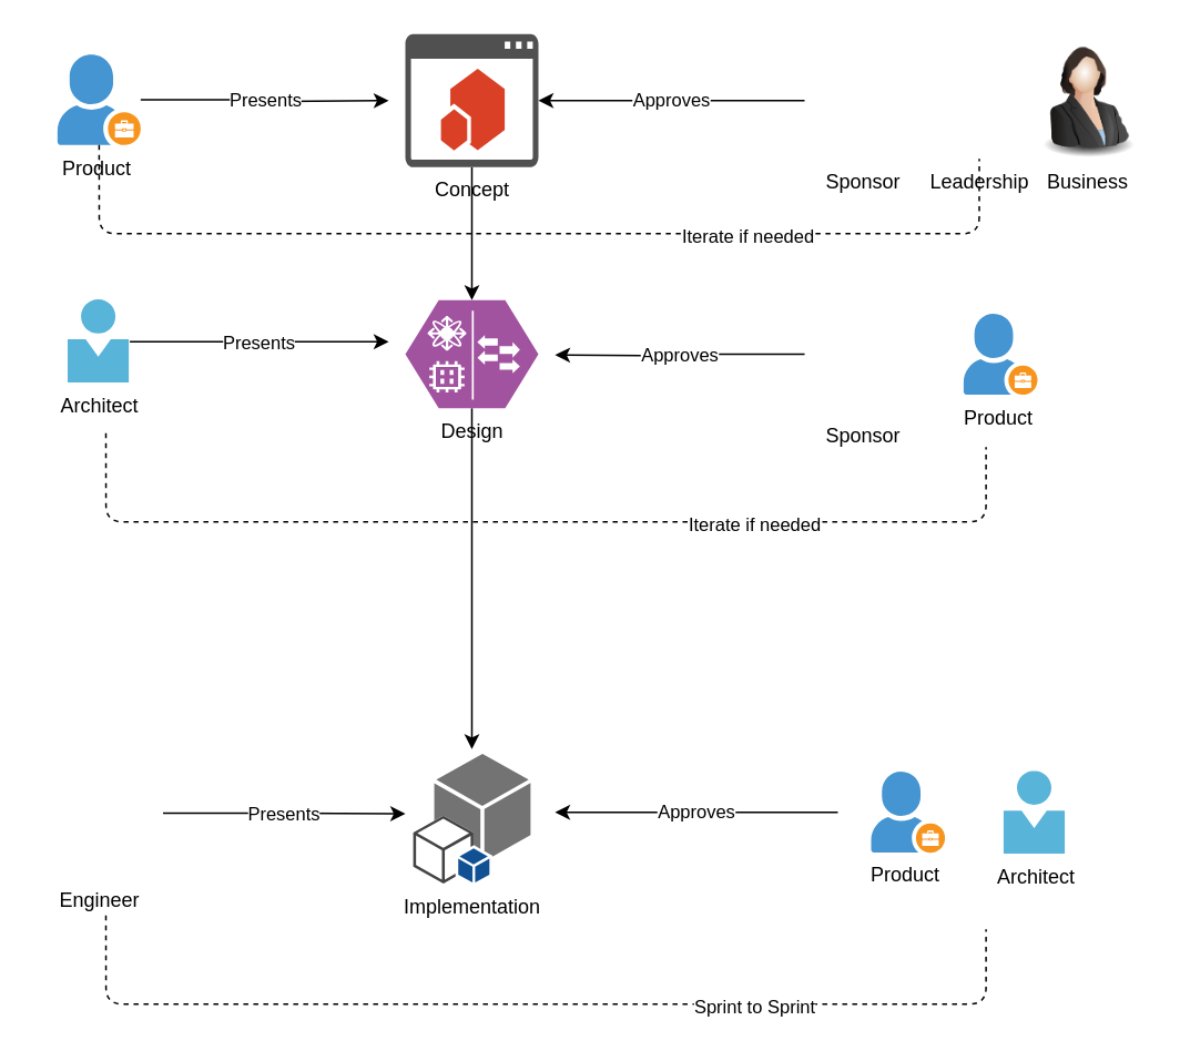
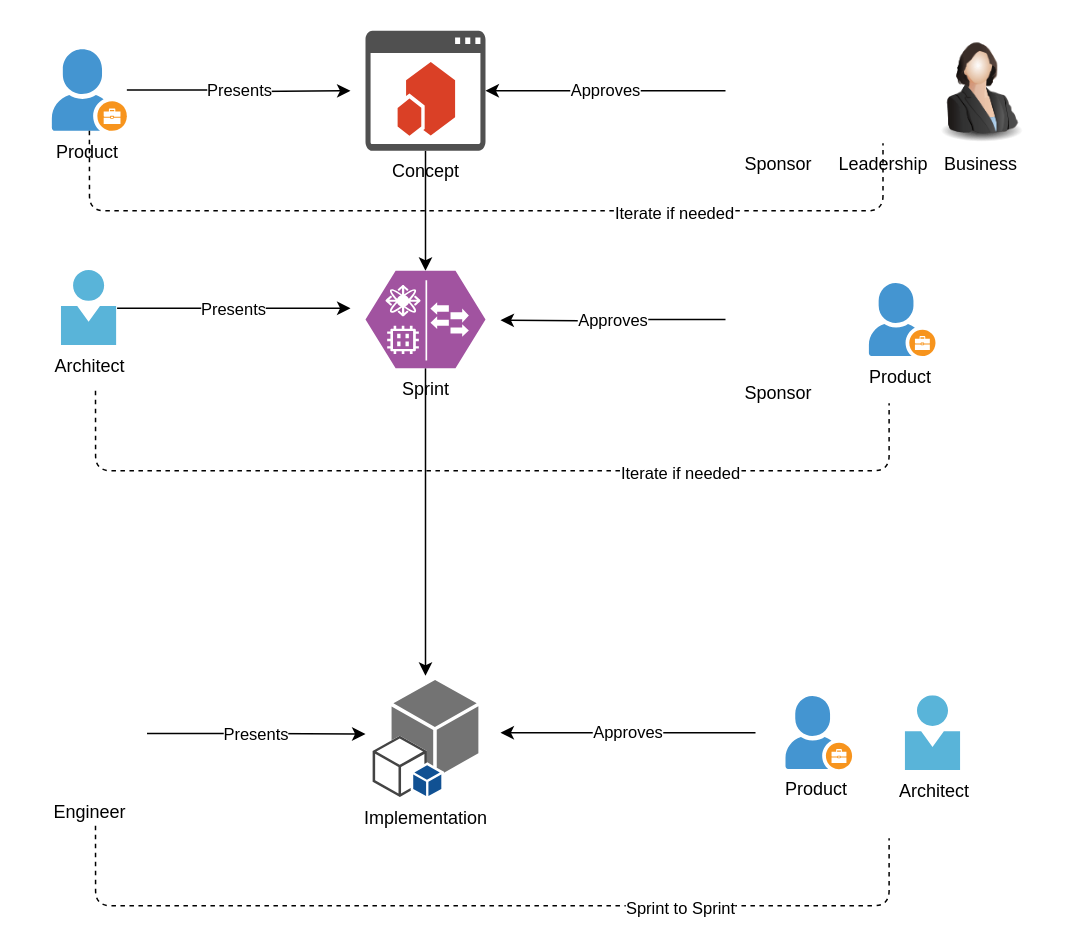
  <mxCell id="0" />
  <mxCell id="1" parent="0" />
  <mxCell id="2" value="" style="edgeStyle=orthogonalEdgeStyle;rounded=0;orthogonalLoop=1;jettySize=auto;html=1;" edge="1" parent="1" source="3" target="9"><mxGeometry relative="1" as="geometry" /></mxCell>
  <mxCell id="3" value="Concept" style="pointerEvents=1;shadow=0;dashed=0;html=1;strokeColor=none;fillColor=#505050;labelPosition=center;verticalLabelPosition=bottom;verticalAlign=top;outlineConnect=0;align=center;shape=mxgraph.office.concepts.app_for_office;" vertex="1" parent="1"><mxGeometry x="243" y="20" width="80" height="80" as="geometry" /></mxCell>
  <mxCell id="4" value="Presents" style="edgeStyle=orthogonalEdgeStyle;rounded=0;orthogonalLoop=1;jettySize=auto;html=1;" edge="1" parent="1" source="5"><mxGeometry relative="1" as="geometry"><mxPoint x="233" y="60" as="targetPoint" /></mxGeometry></mxCell>
  <mxCell id="5" value="Product&amp;nbsp;" style="shadow=0;dashed=0;html=1;strokeColor=none;fillColor=#4495D1;labelPosition=center;verticalLabelPosition=bottom;verticalAlign=top;align=center;outlineConnect=0;shape=mxgraph.veeam.company_owner;" vertex="1" parent="1"><mxGeometry x="33.9" y="32.3" width="50" height="54.4" as="geometry" /></mxCell>
  <mxCell id="6" value="Approves" style="edgeStyle=orthogonalEdgeStyle;rounded=0;orthogonalLoop=1;jettySize=auto;html=1;" edge="1" parent="1" source="7" target="3"><mxGeometry relative="1" as="geometry"><mxPoint x="403" y="60" as="targetPoint" /></mxGeometry></mxCell>
  <mxCell id="7" value="Sponsor" style="shape=image;html=1;verticalAlign=top;verticalLabelPosition=bottom;labelBackgroundColor=#ffffff;imageAspect=0;aspect=fixed;image=https://cdn2.iconfinder.com/data/icons/business-persons-flat-1/512/person_3-128.png" vertex="1" parent="1"><mxGeometry x="483" y="25" width="70" height="70" as="geometry" /></mxCell>
  <mxCell id="8" value="" style="edgeStyle=orthogonalEdgeStyle;rounded=0;orthogonalLoop=1;jettySize=auto;html=1;" edge="1" parent="1" source="9"><mxGeometry relative="1" as="geometry"><mxPoint x="283" y="450" as="targetPoint" /></mxGeometry></mxCell>
- <mxCell id="9" value="Design" style="verticalLabelPosition=bottom;html=1;fillColor=#A153A0;verticalAlign=top;pointerEvents=1;align=center;points=[[0.25,0,0],[0.5,0,0],[0.75,0,0],[1,0.5,0],[0.75,1,0],[0.5,1,0],[0.25,1,0],[0,0.5,0],[0.125,0.25,0],[0.125,0.75,0],[0.875,0.25,0],[0.875,0.75,0]];shape=mxgraph.cisco_safe.design.nexus_fabric_switch;" vertex="1" parent="1"><mxGeometry x="243" y="180" width="80" height="65" as="geometry" /></mxCell>
+ <mxCell id="9" value="Sprint" style="verticalLabelPosition=bottom;html=1;fillColor=#A153A0;verticalAlign=top;pointerEvents=1;align=center;points=[[0.25,0,0],[0.5,0,0],[0.75,0,0],[1,0.5,0],[0.75,1,0],[0.5,1,0],[0.25,1,0],[0,0.5,0],[0.125,0.25,0],[0.125,0.75,0],[0.875,0.25,0],[0.875,0.75,0]];shape=mxgraph.cisco_safe.design.nexus_fabric_switch;" vertex="1" parent="1"><mxGeometry x="243" y="180" width="80" height="65" as="geometry" /></mxCell>
  <mxCell id="10" value="Presents" style="edgeStyle=orthogonalEdgeStyle;rounded=0;orthogonalLoop=1;jettySize=auto;html=1;" edge="1" parent="1" source="11"><mxGeometry relative="1" as="geometry"><mxPoint x="233" y="205" as="targetPoint" /></mxGeometry></mxCell>
  <mxCell id="11" value="Architect" style="aspect=fixed;html=1;points=[];align=center;image;fontSize=12;image=img/lib/mscae/Person.svg;" vertex="1" parent="1"><mxGeometry x="40.4" y="180" width="37" height="50" as="geometry" /></mxCell>
  <mxCell id="12" value="Leadership" style="shape=image;html=1;verticalAlign=top;verticalLabelPosition=bottom;labelBackgroundColor=#ffffff;imageAspect=0;aspect=fixed;image=https://cdn2.iconfinder.com/data/icons/business-persons-flat-1/512/person_3-128.png" vertex="1" parent="1"><mxGeometry x="553" y="25" width="70" height="70" as="geometry" /></mxCell>
  <mxCell id="13" value="Business" style="image;html=1;labelBackgroundColor=#ffffff;image=img/lib/clip_art/people/Suit_Woman_128x128.png" vertex="1" parent="1"><mxGeometry x="613" y="20" width="80" height="75" as="geometry" /></mxCell>
  <mxCell id="14" value="Sponsor" style="shape=image;html=1;verticalAlign=top;verticalLabelPosition=bottom;labelBackgroundColor=#ffffff;imageAspect=0;aspect=fixed;image=https://cdn2.iconfinder.com/data/icons/business-persons-flat-1/512/person_3-128.png" vertex="1" parent="1"><mxGeometry x="483" y="177.5" width="70" height="70" as="geometry" /></mxCell>
  <mxCell id="15" value="Product&amp;nbsp;" style="shadow=0;dashed=0;html=1;strokeColor=none;fillColor=#4495D1;labelPosition=center;verticalLabelPosition=bottom;verticalAlign=top;align=center;outlineConnect=0;shape=mxgraph.veeam.company_owner;" vertex="1" parent="1"><mxGeometry x="578.6" y="188.1" width="44.4" height="48.8" as="geometry" /></mxCell>
  <mxCell id="16" value="Implementation" style="outlineConnect=0;dashed=0;verticalLabelPosition=bottom;verticalAlign=top;align=center;html=1;shape=mxgraph.aws3.toolkit_for_windows_powershell;fillColor=#737373;gradientColor=none;" vertex="1" parent="1"><mxGeometry x="247.75" y="452.85" width="70.5" height="78" as="geometry" /></mxCell>
  <mxCell id="17" value="Product&amp;nbsp;" style="shadow=0;dashed=0;html=1;strokeColor=none;fillColor=#4495D1;labelPosition=center;verticalLabelPosition=bottom;verticalAlign=top;align=center;outlineConnect=0;shape=mxgraph.veeam.company_owner;" vertex="1" parent="1"><mxGeometry x="523" y="463.45" width="44.4" height="48.8" as="geometry" /></mxCell>
  <mxCell id="18" value="Architect" style="aspect=fixed;html=1;points=[];align=center;image;fontSize=12;image=img/lib/mscae/Person.svg;" vertex="1" parent="1"><mxGeometry x="603" y="463.45" width="37" height="50" as="geometry" /></mxCell>
  <mxCell id="19" value="Presents" style="edgeStyle=orthogonalEdgeStyle;rounded=0;orthogonalLoop=1;jettySize=auto;html=1;" edge="1" parent="1" source="20"><mxGeometry relative="1" as="geometry"><mxPoint x="243" y="488.85" as="targetPoint" /></mxGeometry></mxCell>
  <mxCell id="20" value="Engineer" style="shape=image;html=1;verticalAlign=top;verticalLabelPosition=bottom;labelBackgroundColor=#ffffff;imageAspect=0;aspect=fixed;image=https://cdn4.iconfinder.com/data/icons/free-large-boss-icon-set/128/Engineer.png" vertex="1" parent="1"><mxGeometry x="20.45" y="450" width="76.9" height="76.9" as="geometry" /></mxCell>
  <mxCell id="21" value="Approves" style="edgeStyle=orthogonalEdgeStyle;rounded=0;orthogonalLoop=1;jettySize=auto;html=1;exitX=0;exitY=0.5;exitDx=0;exitDy=0;" edge="1" parent="1" source="14"><mxGeometry relative="1" as="geometry"><mxPoint x="493" y="70" as="sourcePoint" /><mxPoint x="333" y="213" as="targetPoint" /></mxGeometry></mxCell>
  <mxCell id="22" value="Approves" style="edgeStyle=orthogonalEdgeStyle;rounded=0;orthogonalLoop=1;jettySize=auto;html=1;" edge="1" parent="1"><mxGeometry relative="1" as="geometry"><mxPoint x="503" y="488" as="sourcePoint" /><mxPoint x="333" y="488" as="targetPoint" /><Array as="points"><mxPoint x="373" y="488" /><mxPoint x="373" y="488" /></Array></mxGeometry></mxCell>
  <mxCell id="23" value="" style="endArrow=none;dashed=1;html=1;entryX=0.5;entryY=1;entryDx=0;entryDy=0;" edge="1" parent="1" source="5" target="12"><mxGeometry width="50" height="50" relative="1" as="geometry"><mxPoint x="23" y="140" as="sourcePoint" /><mxPoint x="543" y="140" as="targetPoint" /><Array as="points"><mxPoint x="59" y="140" /><mxPoint x="588" y="140" /></Array></mxGeometry></mxCell>
  <mxCell id="24" value="Iterate if needed" style="edgeLabel;html=1;align=center;verticalAlign=middle;resizable=0;points=[];" vertex="1" connectable="0" parent="23"><mxGeometry x="0.413" y="-1" relative="1" as="geometry"><mxPoint as="offset" /></mxGeometry></mxCell>
  <mxCell id="25" value="" style="endArrow=none;dashed=1;html=1;entryX=0.5;entryY=1;entryDx=0;entryDy=0;" edge="1" parent="1"><mxGeometry width="50" height="50" relative="1" as="geometry"><mxPoint x="63.004" y="260" as="sourcePoint" /><mxPoint x="592.07" y="268.3" as="targetPoint" /><Array as="points"><mxPoint x="63.07" y="313.3" /><mxPoint x="592.07" y="313.3" /></Array></mxGeometry></mxCell>
  <mxCell id="26" value="Iterate if needed" style="edgeLabel;html=1;align=center;verticalAlign=middle;resizable=0;points=[];" vertex="1" connectable="0" parent="25"><mxGeometry x="0.413" y="-1" relative="1" as="geometry"><mxPoint as="offset" /></mxGeometry></mxCell>
  <mxCell id="27" value="" style="endArrow=none;dashed=1;html=1;entryX=0.5;entryY=1;entryDx=0;entryDy=0;" edge="1" parent="1"><mxGeometry width="50" height="50" relative="1" as="geometry"><mxPoint x="63.004" y="550" as="sourcePoint" /><mxPoint x="592.07" y="558.3" as="targetPoint" /><Array as="points"><mxPoint x="63.07" y="603.3" /><mxPoint x="592.07" y="603.3" /></Array></mxGeometry></mxCell>
  <mxCell id="28" value="Sprint to Sprint" style="edgeLabel;html=1;align=center;verticalAlign=middle;resizable=0;points=[];" vertex="1" connectable="0" parent="27"><mxGeometry x="0.413" y="-1" relative="1" as="geometry"><mxPoint as="offset" /></mxGeometry></mxCell>
